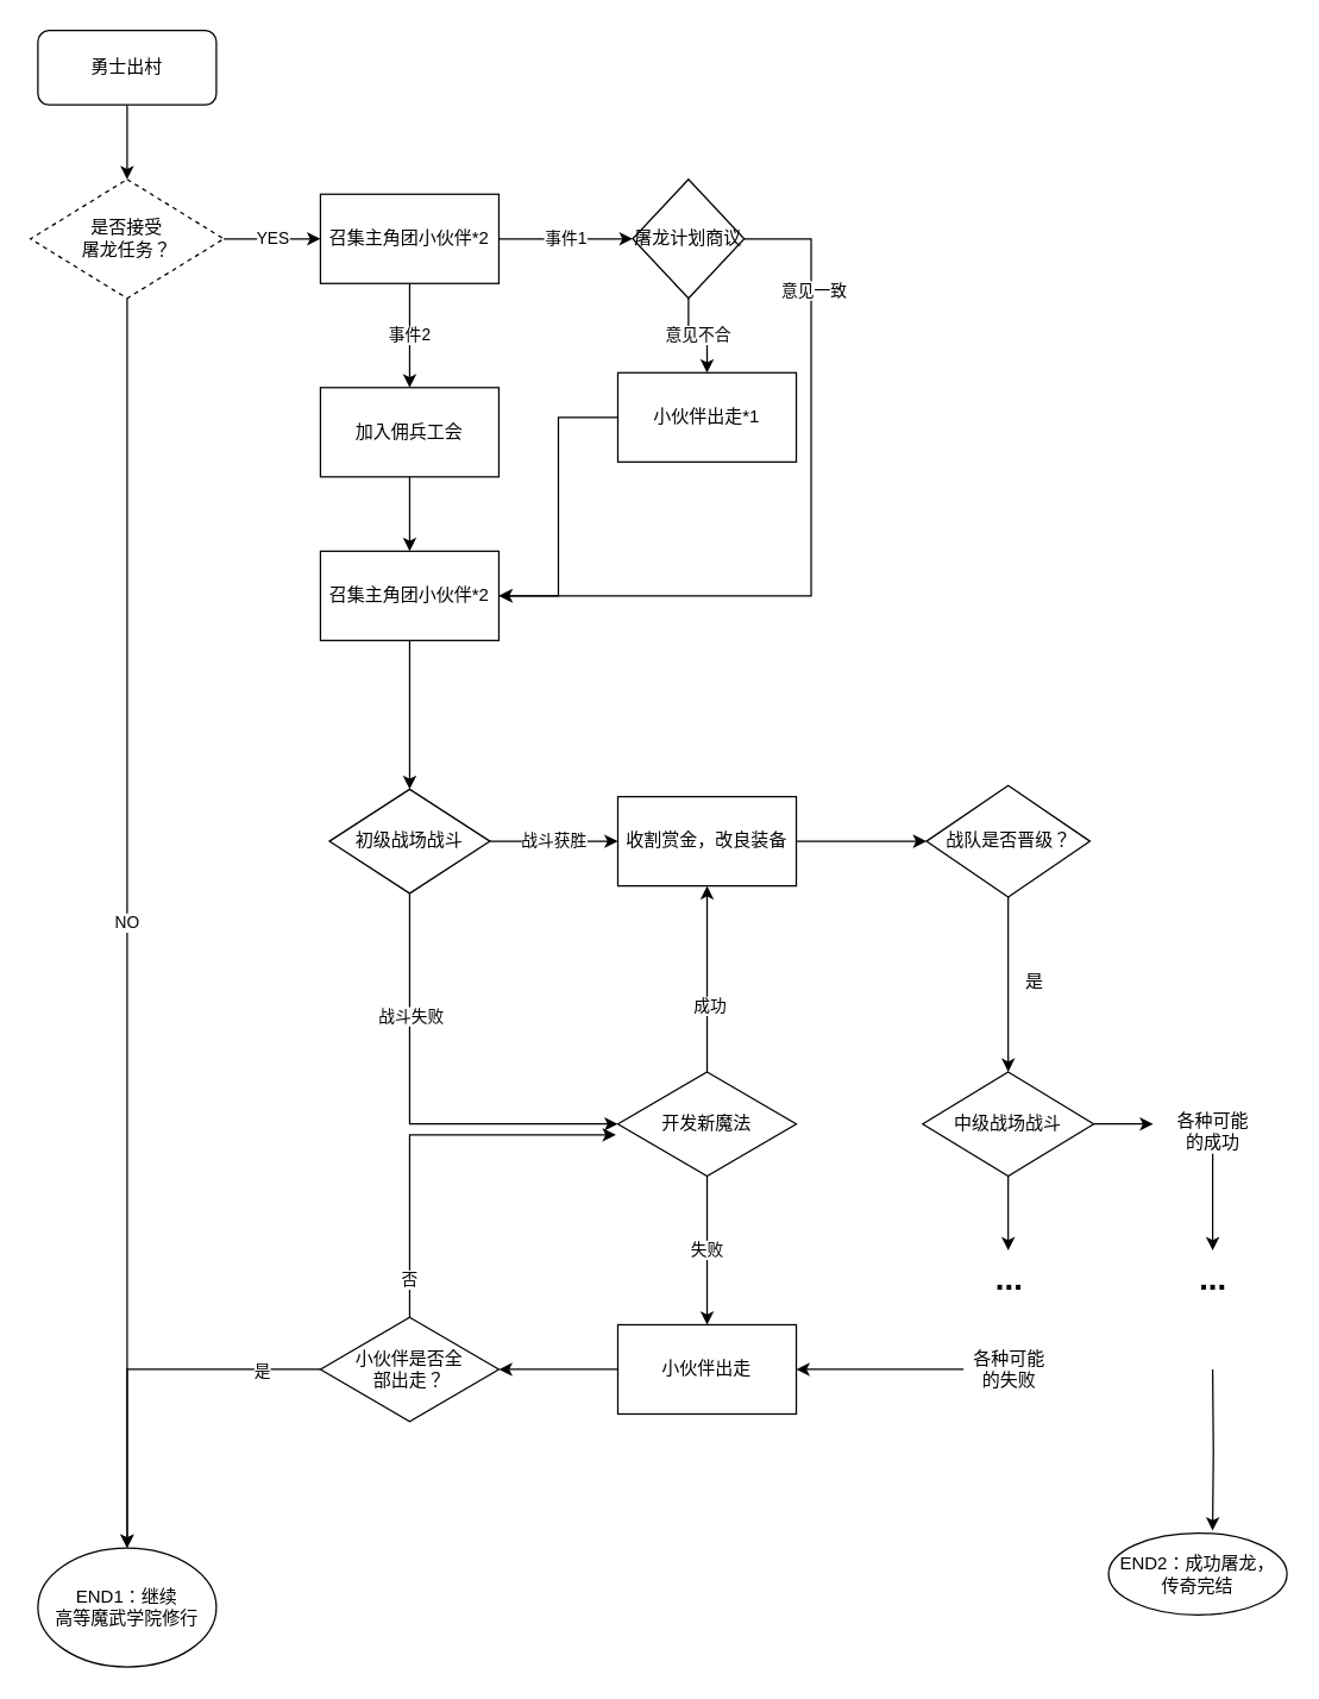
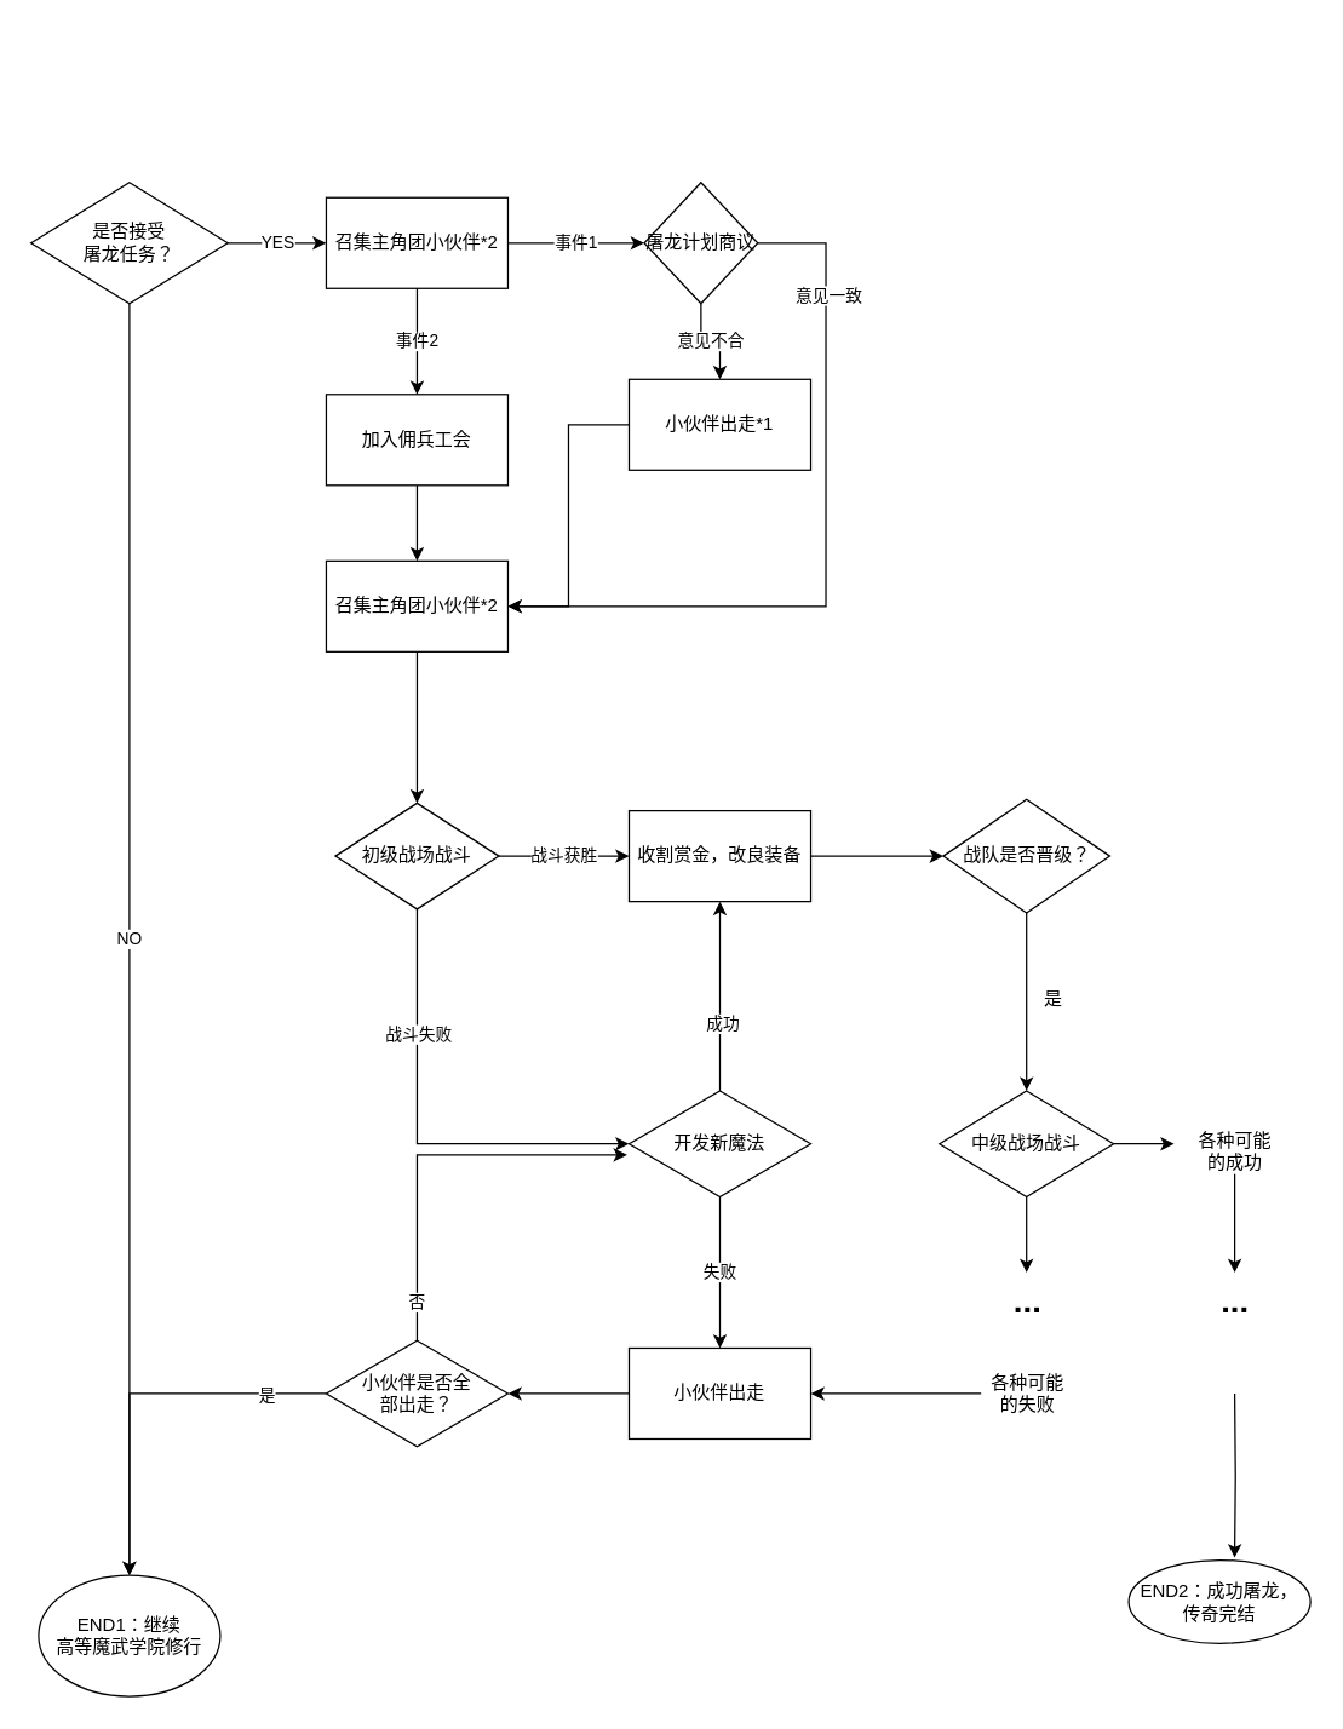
  <mxCell id="0" />
  <mxCell id="1" parent="0" />
- <mxCell id="2" value="" style="edgeStyle=orthogonalEdgeStyle;rounded=0;orthogonalLoop=1;jettySize=auto;html=1;" edge="1" parent="1" source="3" target="6"><mxGeometry relative="1" as="geometry" /></mxCell>
- <mxCell id="3" value="勇士出村" style="rounded=1;whiteSpace=wrap;html=1;" vertex="1" parent="1"><mxGeometry x="25" y="20" width="120" height="50" as="geometry" /></mxCell>
  <mxCell id="4" value="NO" style="edgeStyle=orthogonalEdgeStyle;rounded=0;orthogonalLoop=1;jettySize=auto;html=1;entryX=0.5;entryY=0;entryDx=0;entryDy=0;" edge="1" parent="1" source="6" target="7"><mxGeometry relative="1" as="geometry" /></mxCell>
  <mxCell id="5" value="YES" style="edgeStyle=orthogonalEdgeStyle;rounded=0;orthogonalLoop=1;jettySize=auto;html=1;entryX=0;entryY=0.5;entryDx=0;entryDy=0;" edge="1" parent="1" source="6" target="10"><mxGeometry relative="1" as="geometry" /></mxCell>
- <mxCell id="6" value="是否接受&lt;br&gt;屠龙任务？" style="rhombus;whiteSpace=wrap;html=1;dashed=1;" vertex="1" parent="1"><mxGeometry x="20" y="120" width="130" height="80" as="geometry" /></mxCell>
+ <mxCell id="6" value="是否接受&lt;br&gt;屠龙任务？" style="rhombus;whiteSpace=wrap;html=1;" vertex="1" parent="1"><mxGeometry x="20" y="120" width="130" height="80" as="geometry" /></mxCell>
  <mxCell id="7" value="END1：继续&lt;br&gt;高等魔武学院修行" style="ellipse;whiteSpace=wrap;html=1;" vertex="1" parent="1"><mxGeometry x="25" y="1040" width="120" height="80" as="geometry" /></mxCell>
  <mxCell id="8" value="事件1" style="edgeStyle=orthogonalEdgeStyle;rounded=0;orthogonalLoop=1;jettySize=auto;html=1;entryX=0;entryY=0.5;entryDx=0;entryDy=0;" edge="1" parent="1" source="10" target="20"><mxGeometry relative="1" as="geometry" /></mxCell>
  <mxCell id="9" value="事件2" style="edgeStyle=orthogonalEdgeStyle;rounded=0;orthogonalLoop=1;jettySize=auto;html=1;entryX=0.5;entryY=0;entryDx=0;entryDy=0;" edge="1" parent="1" source="10" target="24"><mxGeometry relative="1" as="geometry" /></mxCell>
  <mxCell id="10" value="召集主角团小伙伴*2" style="rounded=0;whiteSpace=wrap;html=1;" vertex="1" parent="1"><mxGeometry x="215" y="130" width="120" height="60" as="geometry" /></mxCell>
  <mxCell id="11" style="edgeStyle=orthogonalEdgeStyle;rounded=0;orthogonalLoop=1;jettySize=auto;html=1;entryX=0.5;entryY=0;entryDx=0;entryDy=0;" edge="1" parent="1" source="12" target="16"><mxGeometry relative="1" as="geometry" /></mxCell>
  <mxCell id="12" value="召集主角团小伙伴*2" style="rounded=0;whiteSpace=wrap;html=1;" vertex="1" parent="1"><mxGeometry x="215" y="370" width="120" height="60" as="geometry" /></mxCell>
  <mxCell id="13" style="edgeStyle=orthogonalEdgeStyle;rounded=0;orthogonalLoop=1;jettySize=auto;html=1;entryX=0;entryY=0.5;entryDx=0;entryDy=0;exitX=0.5;exitY=1;exitDx=0;exitDy=0;" edge="1" parent="1" source="16" target="30"><mxGeometry relative="1" as="geometry" /></mxCell>
  <mxCell id="14" value="战斗失败" style="edgeLabel;html=1;align=center;verticalAlign=middle;resizable=0;points=[];" vertex="1" connectable="0" parent="13"><mxGeometry x="-0.445" relative="1" as="geometry"><mxPoint as="offset" /></mxGeometry></mxCell>
  <mxCell id="15" value="战斗获胜" style="edgeStyle=orthogonalEdgeStyle;rounded=0;orthogonalLoop=1;jettySize=auto;html=1;entryX=0;entryY=0.5;entryDx=0;entryDy=0;" edge="1" parent="1" source="16" target="26"><mxGeometry relative="1" as="geometry" /></mxCell>
  <mxCell id="16" value="初级战场战斗" style="rhombus;whiteSpace=wrap;html=1;" vertex="1" parent="1"><mxGeometry x="221" y="530" width="108" height="70" as="geometry" /></mxCell>
  <mxCell id="17" value="意见不合" style="edgeStyle=orthogonalEdgeStyle;rounded=0;orthogonalLoop=1;jettySize=auto;html=1;entryX=0.5;entryY=0;entryDx=0;entryDy=0;" edge="1" parent="1" source="20" target="22"><mxGeometry relative="1" as="geometry" /></mxCell>
  <mxCell id="18" style="edgeStyle=orthogonalEdgeStyle;rounded=0;orthogonalLoop=1;jettySize=auto;html=1;exitX=1;exitY=0.5;exitDx=0;exitDy=0;" edge="1" parent="1" source="20"><mxGeometry relative="1" as="geometry"><mxPoint x="335" y="400" as="targetPoint" /><Array as="points"><mxPoint x="545" y="160" /><mxPoint x="545" y="400" /></Array></mxGeometry></mxCell>
  <mxCell id="19" value="意见一致" style="edgeLabel;html=1;align=center;verticalAlign=middle;resizable=0;points=[];" vertex="1" connectable="0" parent="18"><mxGeometry x="-0.54" y="1" relative="1" as="geometry"><mxPoint y="-35" as="offset" /></mxGeometry></mxCell>
  <mxCell id="20" value="屠龙计划商议" style="rhombus;whiteSpace=wrap;html=1;" vertex="1" parent="1"><mxGeometry x="425" y="120" width="75" height="80" as="geometry" /></mxCell>
  <mxCell id="21" style="edgeStyle=orthogonalEdgeStyle;rounded=0;orthogonalLoop=1;jettySize=auto;html=1;entryX=1;entryY=0.5;entryDx=0;entryDy=0;" edge="1" parent="1" source="22" target="12"><mxGeometry relative="1" as="geometry"><mxPoint x="395" y="240" as="targetPoint" /></mxGeometry></mxCell>
  <mxCell id="22" value="小伙伴出走*1" style="rounded=0;whiteSpace=wrap;html=1;" vertex="1" parent="1"><mxGeometry x="415" y="250" width="120" height="60" as="geometry" /></mxCell>
  <mxCell id="23" style="edgeStyle=orthogonalEdgeStyle;rounded=0;orthogonalLoop=1;jettySize=auto;html=1;entryX=0.5;entryY=0;entryDx=0;entryDy=0;" edge="1" parent="1" source="24" target="12"><mxGeometry relative="1" as="geometry" /></mxCell>
  <mxCell id="24" value="加入佣兵工会" style="rounded=0;whiteSpace=wrap;html=1;" vertex="1" parent="1"><mxGeometry x="215" y="260" width="120" height="60" as="geometry" /></mxCell>
  <mxCell id="25" value="" style="edgeStyle=orthogonalEdgeStyle;rounded=0;orthogonalLoop=1;jettySize=auto;html=1;" edge="1" parent="1" source="26" target="38"><mxGeometry relative="1" as="geometry" /></mxCell>
  <mxCell id="26" value="收割赏金，改良装备" style="rounded=0;whiteSpace=wrap;html=1;" vertex="1" parent="1"><mxGeometry x="415" y="535" width="120" height="60" as="geometry" /></mxCell>
  <mxCell id="27" value="失败" style="edgeStyle=orthogonalEdgeStyle;rounded=0;orthogonalLoop=1;jettySize=auto;html=1;" edge="1" parent="1" source="30" target="32"><mxGeometry relative="1" as="geometry" /></mxCell>
  <mxCell id="28" style="edgeStyle=orthogonalEdgeStyle;rounded=0;orthogonalLoop=1;jettySize=auto;html=1;entryX=0.5;entryY=1;entryDx=0;entryDy=0;" edge="1" parent="1" source="30" target="26"><mxGeometry relative="1" as="geometry" /></mxCell>
  <mxCell id="29" value="成功" style="edgeLabel;html=1;align=center;verticalAlign=middle;resizable=0;points=[];" vertex="1" connectable="0" parent="28"><mxGeometry x="-0.28" y="-1" relative="1" as="geometry"><mxPoint as="offset" /></mxGeometry></mxCell>
  <mxCell id="30" value="开发新魔法" style="rhombus;whiteSpace=wrap;html=1;" vertex="1" parent="1"><mxGeometry x="415" y="720" width="120" height="70" as="geometry" /></mxCell>
  <mxCell id="31" style="edgeStyle=orthogonalEdgeStyle;rounded=0;orthogonalLoop=1;jettySize=auto;html=1;entryX=1;entryY=0.5;entryDx=0;entryDy=0;" edge="1" parent="1" source="32" target="36"><mxGeometry relative="1" as="geometry"><mxPoint x="475" y="1000" as="targetPoint" /></mxGeometry></mxCell>
  <mxCell id="32" value="小伙伴出走" style="rounded=0;whiteSpace=wrap;html=1;" vertex="1" parent="1"><mxGeometry x="415" y="890" width="120" height="60" as="geometry" /></mxCell>
  <mxCell id="33" style="edgeStyle=orthogonalEdgeStyle;rounded=0;orthogonalLoop=1;jettySize=auto;html=1;" edge="1" parent="1" source="36" target="7"><mxGeometry relative="1" as="geometry" /></mxCell>
  <mxCell id="34" value="是" style="edgeLabel;html=1;align=center;verticalAlign=middle;resizable=0;points=[];" vertex="1" connectable="0" parent="33"><mxGeometry x="0.135" y="6" relative="1" as="geometry"><mxPoint x="84" y="-12" as="offset" /></mxGeometry></mxCell>
  <mxCell id="35" value="否" style="edgeStyle=orthogonalEdgeStyle;rounded=0;orthogonalLoop=1;jettySize=auto;html=1;entryX=-0.011;entryY=0.605;entryDx=0;entryDy=0;entryPerimeter=0;" edge="1" parent="1" source="36" target="30"><mxGeometry x="-0.809" relative="1" as="geometry"><Array as="points"><mxPoint x="275" y="762" /></Array><mxPoint as="offset" /></mxGeometry></mxCell>
  <mxCell id="36" value="小伙伴是否全&lt;br&gt;部出走？" style="rhombus;whiteSpace=wrap;html=1;" vertex="1" parent="1"><mxGeometry x="215" y="885" width="120" height="70" as="geometry" /></mxCell>
  <mxCell id="37" style="edgeStyle=orthogonalEdgeStyle;rounded=0;orthogonalLoop=1;jettySize=auto;html=1;entryX=0.5;entryY=0;entryDx=0;entryDy=0;" edge="1" parent="1" source="38" target="41"><mxGeometry relative="1" as="geometry"><mxPoint x="680" y="730" as="targetPoint" /></mxGeometry></mxCell>
  <mxCell id="38" value="战队是否晋级？" style="rhombus;whiteSpace=wrap;html=1;rounded=0;" vertex="1" parent="1"><mxGeometry x="622.5" y="527.5" width="110" height="75" as="geometry" /></mxCell>
  <mxCell id="39" style="edgeStyle=orthogonalEdgeStyle;rounded=0;orthogonalLoop=1;jettySize=auto;html=1;" edge="1" parent="1" source="41"><mxGeometry relative="1" as="geometry"><mxPoint x="677.5" y="840" as="targetPoint" /></mxGeometry></mxCell>
  <mxCell id="40" style="edgeStyle=orthogonalEdgeStyle;rounded=0;orthogonalLoop=1;jettySize=auto;html=1;" edge="1" parent="1" source="41"><mxGeometry relative="1" as="geometry"><mxPoint x="775" y="755" as="targetPoint" /></mxGeometry></mxCell>
  <mxCell id="41" value="中级战场战斗" style="rhombus;whiteSpace=wrap;html=1;" vertex="1" parent="1"><mxGeometry x="620" y="720" width="115" height="70" as="geometry" /></mxCell>
  <mxCell id="42" value="是" style="text;html=1;align=center;verticalAlign=middle;resizable=0;points=[];autosize=1;strokeColor=none;fillColor=none;" vertex="1" parent="1"><mxGeometry x="680" y="650" width="30" height="20" as="geometry" /></mxCell>
  <mxCell id="43" value="&lt;b&gt;&lt;font style=&quot;font-size: 22px&quot;&gt;...&lt;/font&gt;&lt;/b&gt;" style="text;html=1;align=center;verticalAlign=middle;resizable=0;points=[];autosize=1;strokeColor=none;fillColor=none;" vertex="1" parent="1"><mxGeometry x="662.5" y="850" width="30" height="20" as="geometry" /></mxCell>
  <mxCell id="44" style="edgeStyle=orthogonalEdgeStyle;rounded=0;orthogonalLoop=1;jettySize=auto;html=1;entryX=1;entryY=0.5;entryDx=0;entryDy=0;" edge="1" parent="1" source="45" target="32"><mxGeometry relative="1" as="geometry" /></mxCell>
  <mxCell id="45" value="各种可能&lt;br&gt;的失败" style="text;html=1;align=center;verticalAlign=middle;resizable=0;points=[];autosize=1;strokeColor=none;fillColor=none;" vertex="1" parent="1"><mxGeometry x="647.5" y="905" width="60" height="30" as="geometry" /></mxCell>
  <mxCell id="46" style="edgeStyle=orthogonalEdgeStyle;rounded=0;orthogonalLoop=1;jettySize=auto;html=1;" edge="1" parent="1" source="47"><mxGeometry relative="1" as="geometry"><mxPoint x="815" y="840" as="targetPoint" /></mxGeometry></mxCell>
  <mxCell id="47" value="各种可能&lt;br&gt;的成功" style="text;html=1;align=center;verticalAlign=middle;resizable=0;points=[];autosize=1;strokeColor=none;fillColor=none;" vertex="1" parent="1"><mxGeometry x="785" y="745" width="60" height="30" as="geometry" /></mxCell>
  <mxCell id="48" style="edgeStyle=orthogonalEdgeStyle;rounded=0;orthogonalLoop=1;jettySize=auto;html=1;entryX=0.583;entryY=-0.029;entryDx=0;entryDy=0;entryPerimeter=0;" edge="1" parent="1" target="50"><mxGeometry relative="1" as="geometry"><mxPoint x="815" y="920" as="sourcePoint" /></mxGeometry></mxCell>
  <mxCell id="49" value="&lt;b&gt;&lt;font style=&quot;font-size: 22px&quot;&gt;...&lt;/font&gt;&lt;/b&gt;" style="text;html=1;align=center;verticalAlign=middle;resizable=0;points=[];autosize=1;strokeColor=none;fillColor=none;" vertex="1" parent="1"><mxGeometry x="800" y="850" width="30" height="20" as="geometry" /></mxCell>
  <mxCell id="50" value="END2：成功屠龙，&lt;br&gt;传奇完结" style="ellipse;whiteSpace=wrap;html=1;" vertex="1" parent="1"><mxGeometry x="745" y="1030" width="120" height="55" as="geometry" /></mxCell>
